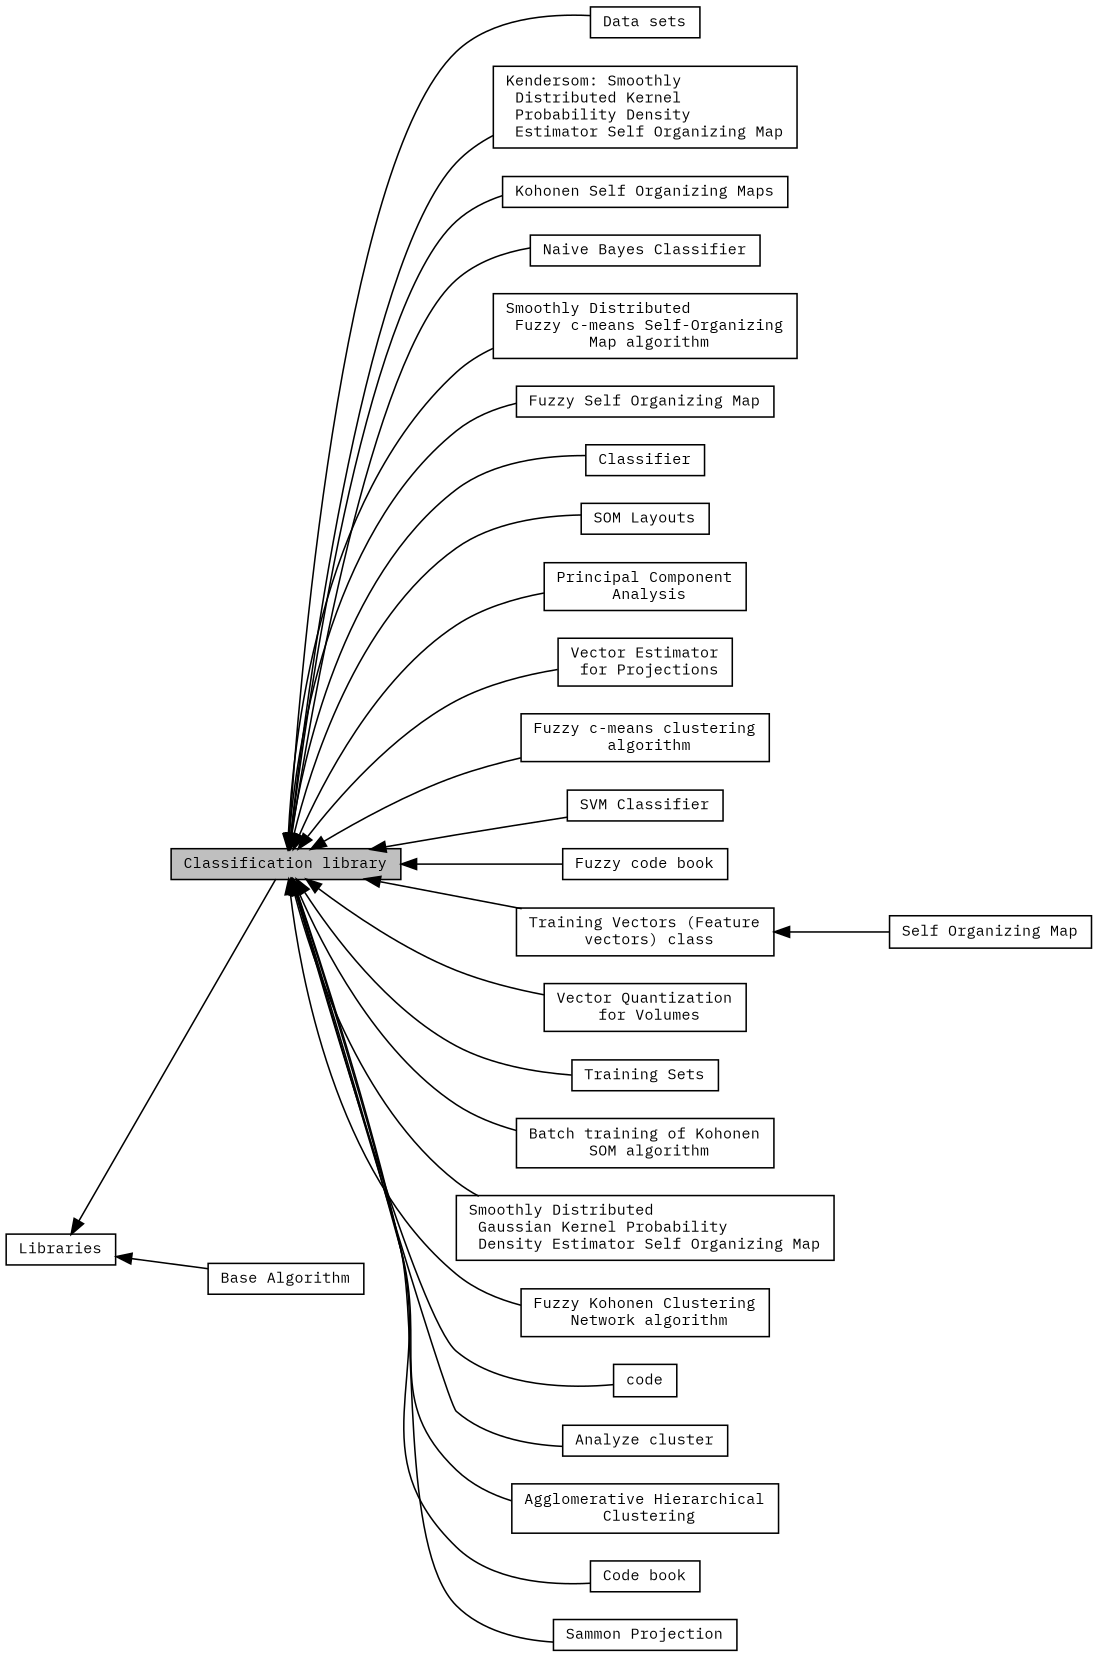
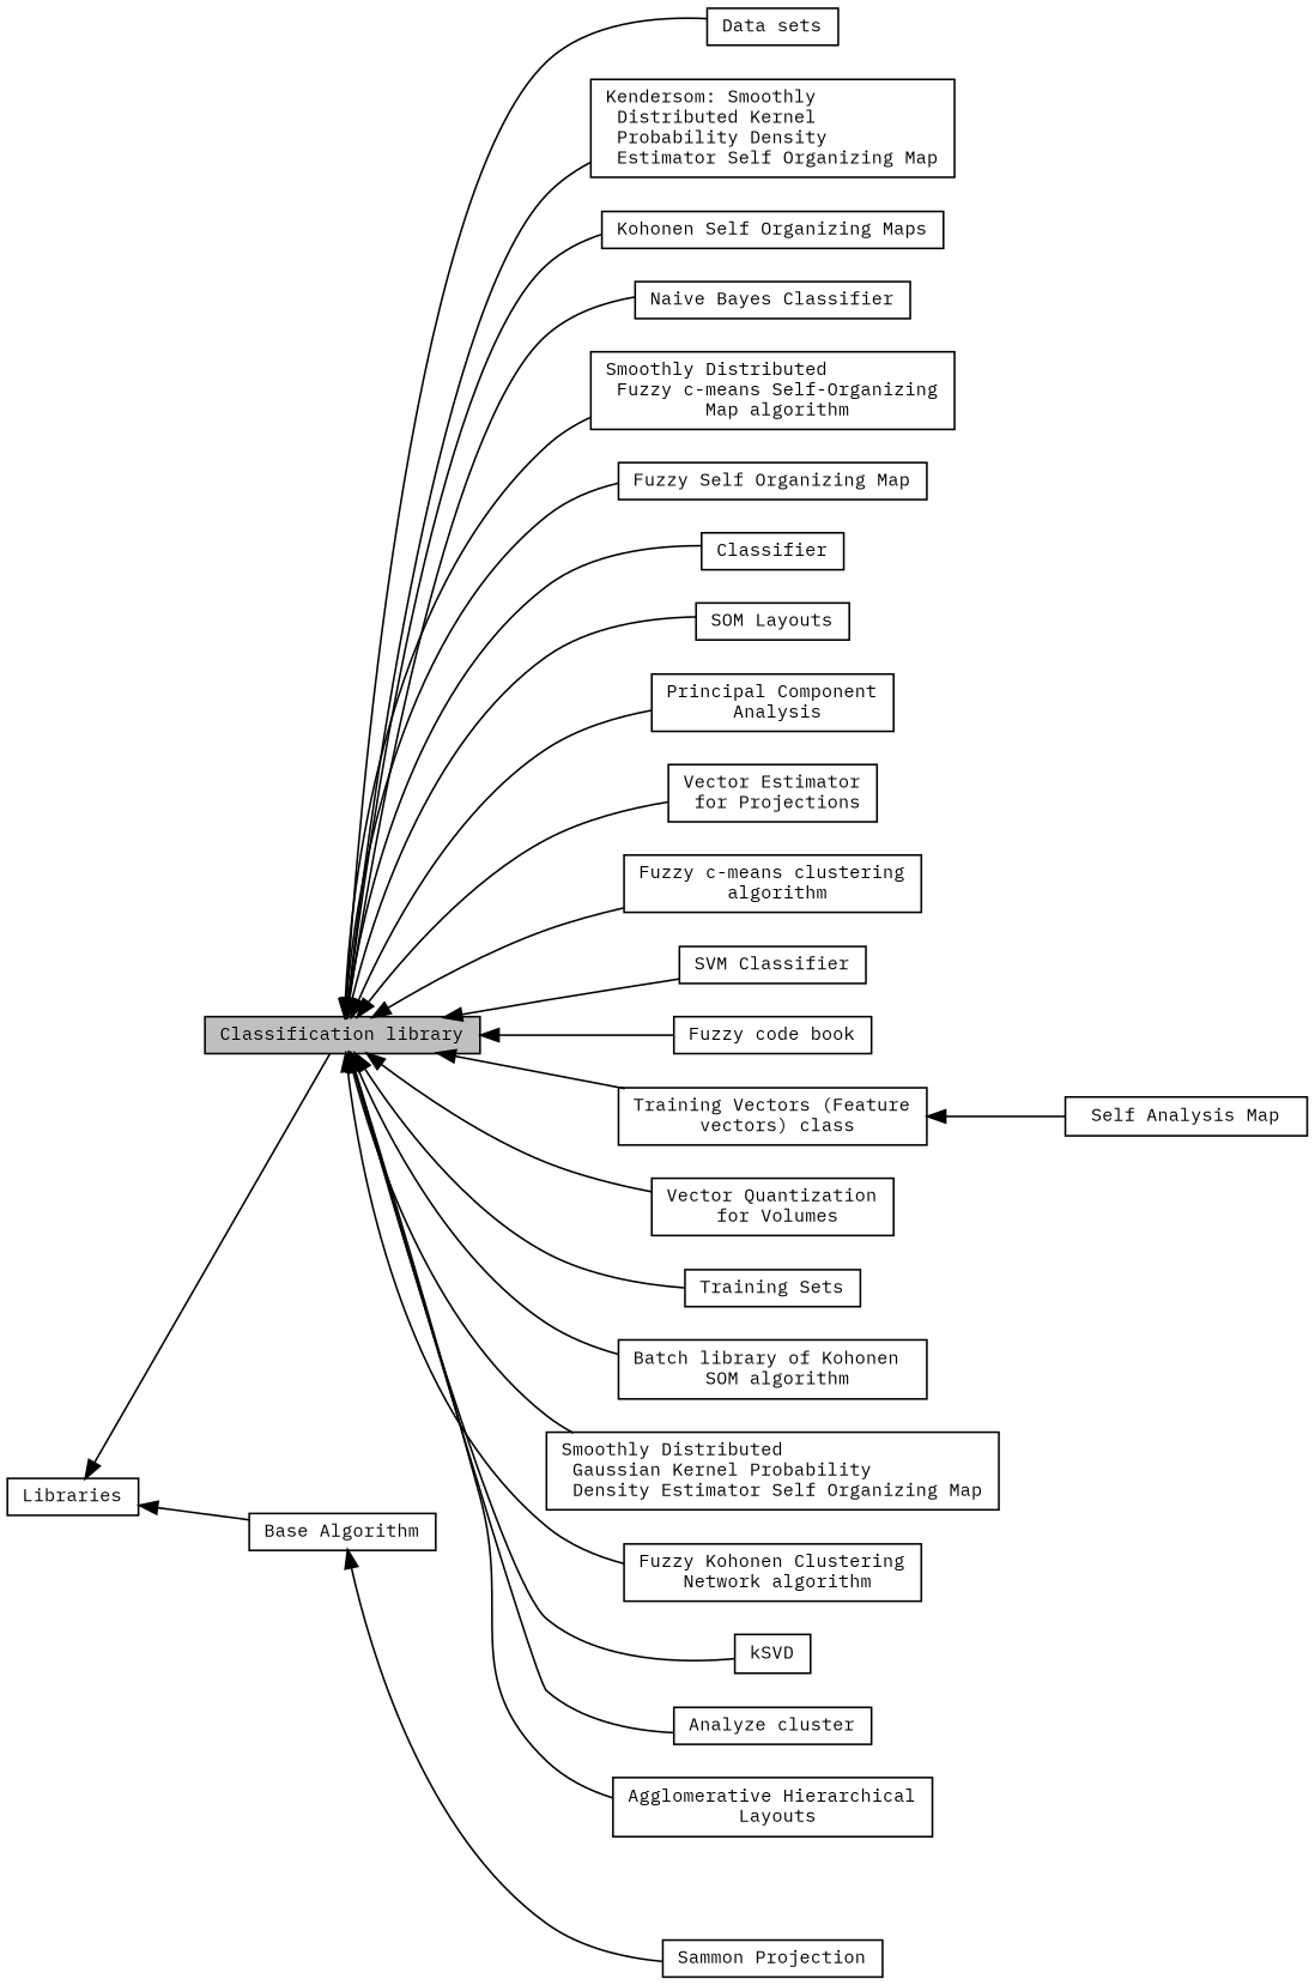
  digraph {
    fontname="IBM Plex Mono"
    rankdir=LR
    node [color=black fillcolor=white fontname="IBM Plex Mono" fontsize=10 shape=record style=filled]
    edge [dir=back fontname="IBM Plex Mono" fontsize=10 labelfontname=Helvetica labelfontsize=10 shape=plaintext style=solid]
    n1 [height=0.2 label="Data sets" width=0.4]
    n2 [height=0.2 label="Kendersom: Smoothly\l Distributed Kernel\l Probability Density\l Estimator Self Organizing Map" width=0.4]
    n3 [height=0.2 label="Kohonen Self Organizing Maps" width=0.4]
    n4 [height=0.2 label="Naive Bayes Classifier" width=0.4]
    n5 [height=0.2 label="Smoothly Distributed\l Fuzzy c-means Self-Organizing\l Map algorithm" width=0.4]
    n6 [height=0.2 label="Fuzzy Self Organizing Map" width=0.4]
    n7 [fillcolor=grey75 fontcolor=black height=0.2 label="Classification library" width=0.4]
    n8 [height=0.2 label=Classifier width=0.4]
    n9 [height=0.2 label="SOM Layouts" width=0.4]
    n10 [height=0.2 label="Principal Component\l Analysis" width=0.4]
    n11 [height=0.2 label="Vector Estimator\l for Projections" width=0.4]
    n12 [height=0.2 label="Fuzzy c-means clustering\l algorithm" width=0.4]
    n13 [height=0.2 label="SVM Classifier" width=0.4]
    n14 [height=0.2 label="Fuzzy code book" width=0.4]
    n15 [height=0.2 label="Training Vectors (Feature\l vectors) class" width=0.4]
    n16 [height=0.2 label="Vector Quantization\l for Volumes" width=0.4]
    n17 [height=0.2 label="Training Sets" width=0.4]
-   n18 [height=0.2 label="Batch training of Kohonen\l SOM algorithm" width=0.4]
+   n18 [height=0.2 label="Batch library of Kohonen\l SOM algorithm" width=0.4]
    n19 [height=0.2 label="Smoothly Distributed\l Gaussian Kernel Probability\l Density Estimator Self Organizing Map" width=0.4]
    n20 [height=0.2 label="Sammon Projection" width=0.4]
    n21 [height=0.2 label="Fuzzy Kohonen Clustering\l Network algorithm" width=0.4]
-   n22 [height=0.2 label=code width=0.4]
+   n22 [height=0.2 label=kSVD width=0.4]
    n23 [height=0.2 label="Analyze cluster" width=0.4]
-   n24 [height=0.2 label="Agglomerative Hierarchical\l Clustering" width=0.4]
-   n25 [height=0.2 label="Code book" width=0.4]
+   n24 [height=0.2 label="Agglomerative Hierarchical\l Layouts" width=0.4]
    n26 [height=0.2 label="Base Algorithm" width=0.4]
-   n27 [height=0.2 label="Self Organizing Map" width=0.4]
+   n27 [height=0.2 label="Self Analysis Map" width=0.4]
    n28 [height=0.2 label=Libraries width=0.4]
    n7 -> n1
    n7 -> n2
    n7 -> n3
    n7 -> n4
    n7 -> n5
    n7 -> n6
    n7 -> n8
    n7 -> n9
    n7 -> n10
    n7 -> n11
    n7 -> n12
    n7 -> n13
    n7 -> n14
    n7 -> n15
    n7 -> n16
    n7 -> n17
    n7 -> n18
    n7 -> n19
-   n7 -> n20
+   n26 -> n20
    n7 -> n21
    n7 -> n22
    n7 -> n23
    n7 -> n24
-   n7 -> n25
    n15 -> n27
    n28 -> n7
    n28 -> n26
  }
